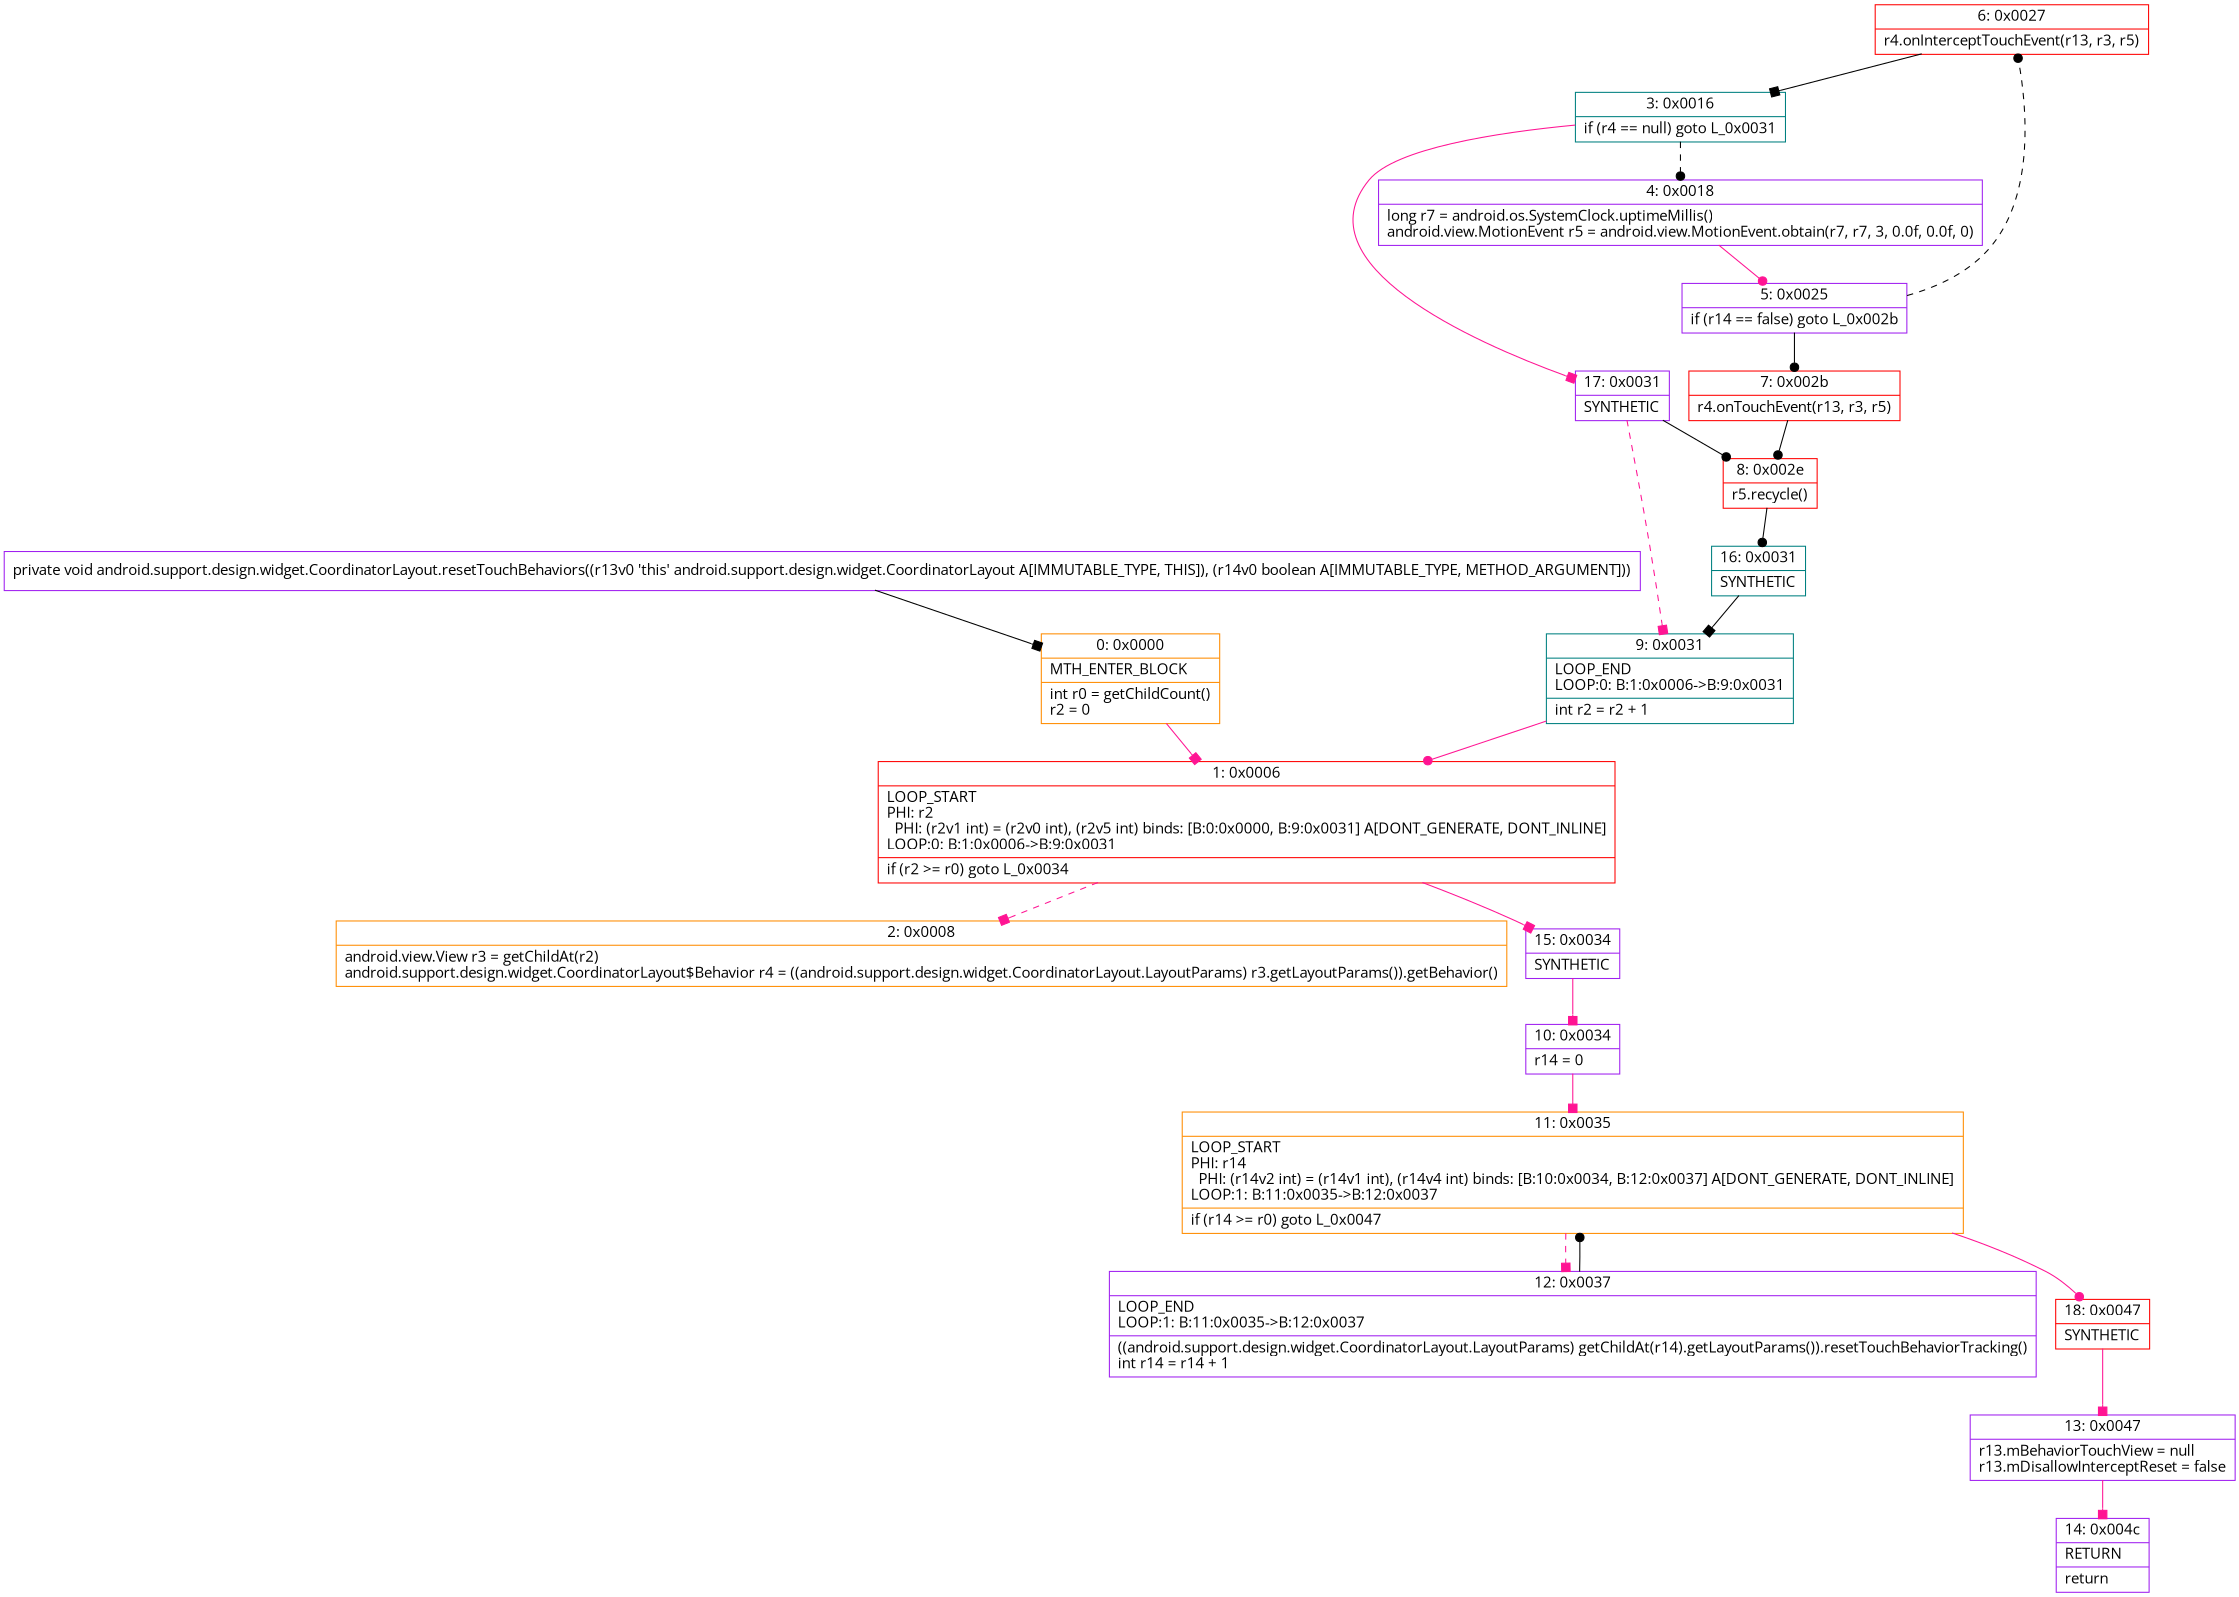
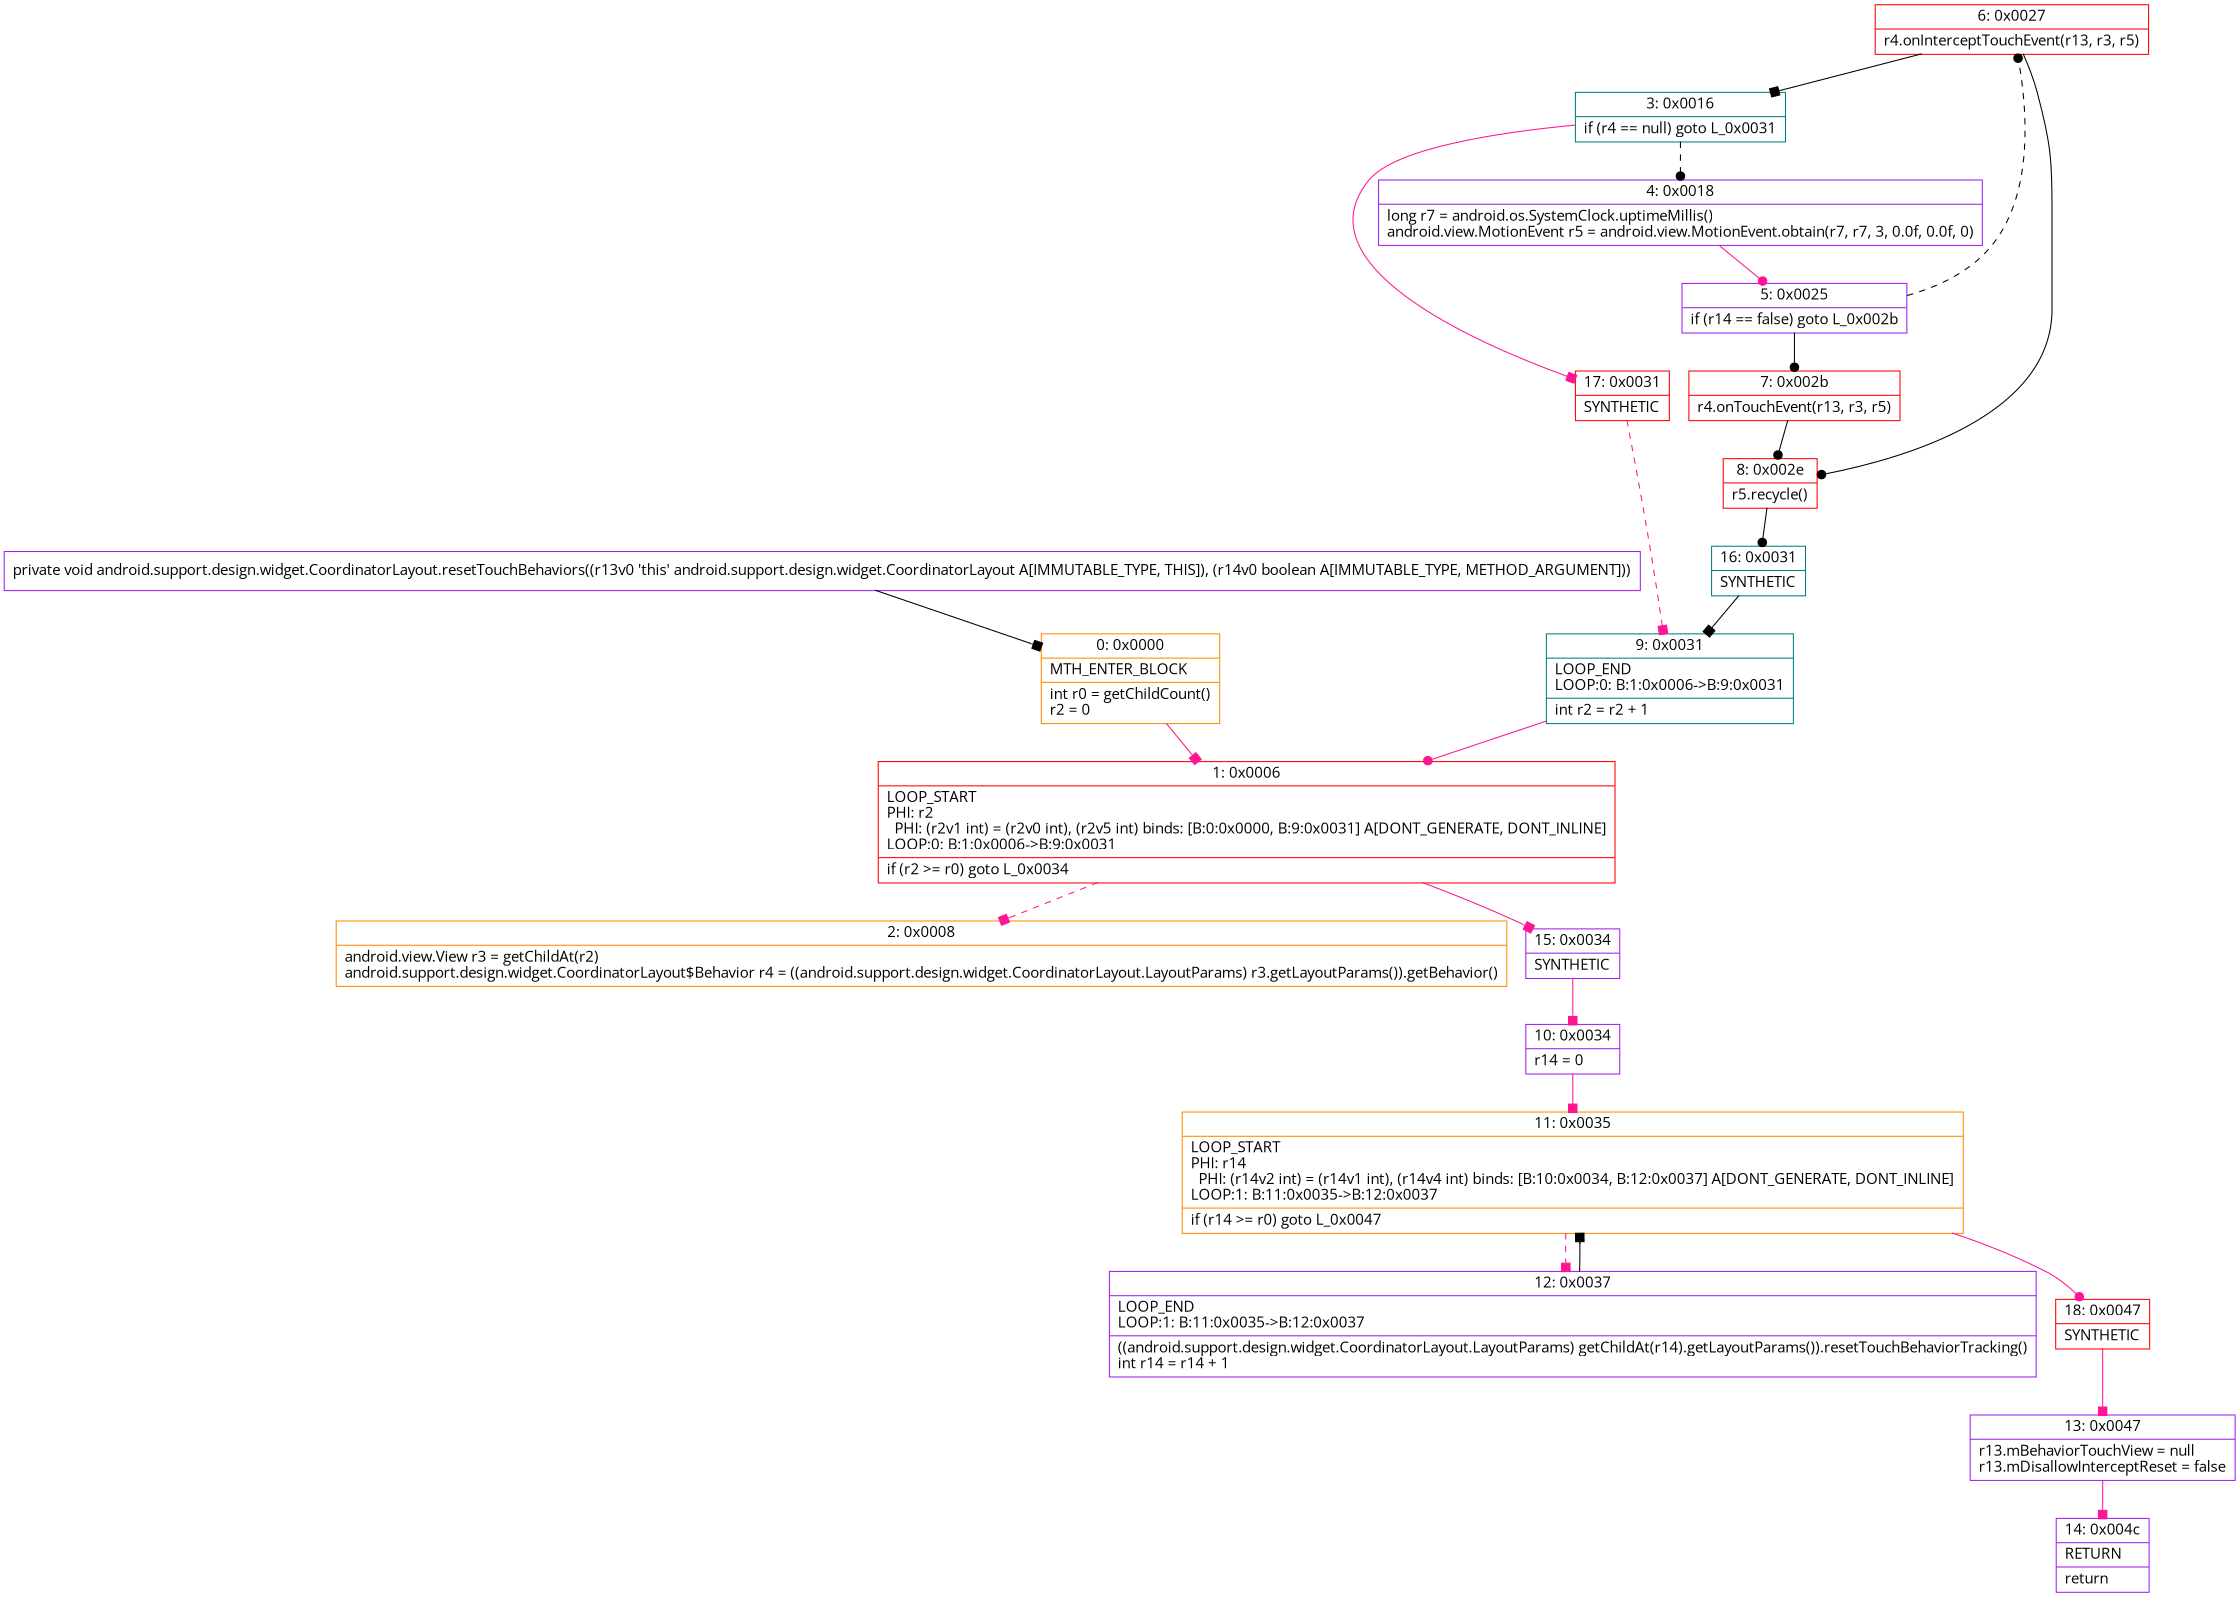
  digraph {
    fontname="Open Sans"
    node [color=purple fontname="Open Sans" shape=record]
    edge [arrowhead=box color=deeppink fontname="Open Sans"]
    n1 [color=darkorange label="{0\:\ 0x0000|MTH_ENTER_BLOCK\l|int r0 = getChildCount()\lr2 = 0\l}"]
    n2 [color=red label="{1\:\ 0x0006|LOOP_START\lPHI: r2 \l  PHI: (r2v1 int) = (r2v0 int), (r2v5 int) binds: [B:0:0x0000, B:9:0x0031] A[DONT_GENERATE, DONT_INLINE]\lLOOP:0: B:1:0x0006\-\>B:9:0x0031\l|if (r2 \>= r0) goto L_0x0034\l}"]
    n3 [color=darkorange label="{2\:\ 0x0008|android.view.View r3 = getChildAt(r2)\landroid.support.design.widget.CoordinatorLayout$Behavior r4 = ((android.support.design.widget.CoordinatorLayout.LayoutParams) r3.getLayoutParams()).getBehavior()\l}"]
    n4 [label="{15\:\ 0x0034|SYNTHETIC\l}"]
    n5 [label="{10\:\ 0x0034|r14 = 0\l}"]
    n6 [color=teal label="{3\:\ 0x0016|if (r4 == null) goto L_0x0031\l}"]
    n7 [label="{4\:\ 0x0018|long r7 = android.os.SystemClock.uptimeMillis()\landroid.view.MotionEvent r5 = android.view.MotionEvent.obtain(r7, r7, 3, 0.0f, 0.0f, 0)\l}"]
-   n8 [label="{17\:\ 0x0031|SYNTHETIC\l}"]
+   n8 [color=red label="{17\:\ 0x0031|SYNTHETIC\l}"]
    n9 [label="{5\:\ 0x0025|if (r14 == false) goto L_0x002b\l}"]
    n10 [color=teal label="{9\:\ 0x0031|LOOP_END\lLOOP:0: B:1:0x0006\-\>B:9:0x0031\l|int r2 = r2 + 1\l}"]
    n11 [color=red label="{6\:\ 0x0027|r4.onInterceptTouchEvent(r13, r3, r5)\l}"]
    n12 [color=red label="{7\:\ 0x002b|r4.onTouchEvent(r13, r3, r5)\l}"]
    n13 [color=red label="{8\:\ 0x002e|r5.recycle()\l}"]
    n14 [color=teal label="{16\:\ 0x0031|SYNTHETIC\l}"]
    n15 [color=darkorange label="{11\:\ 0x0035|LOOP_START\lPHI: r14 \l  PHI: (r14v2 int) = (r14v1 int), (r14v4 int) binds: [B:10:0x0034, B:12:0x0037] A[DONT_GENERATE, DONT_INLINE]\lLOOP:1: B:11:0x0035\-\>B:12:0x0037\l|if (r14 \>= r0) goto L_0x0047\l}"]
    n16 [label="{12\:\ 0x0037|LOOP_END\lLOOP:1: B:11:0x0035\-\>B:12:0x0037\l|((android.support.design.widget.CoordinatorLayout.LayoutParams) getChildAt(r14).getLayoutParams()).resetTouchBehaviorTracking()\lint r14 = r14 + 1\l}"]
    n17 [color=red label="{18\:\ 0x0047|SYNTHETIC\l}"]
    n18 [label="{13\:\ 0x0047|r13.mBehaviorTouchView = null\lr13.mDisallowInterceptReset = false\l}"]
    n19 [label="{14\:\ 0x004c|RETURN\l|return\l}"]
    n20 [label="{private void android.support.design.widget.CoordinatorLayout.resetTouchBehaviors((r13v0 'this' android.support.design.widget.CoordinatorLayout A[IMMUTABLE_TYPE, THIS]), (r14v0 boolean A[IMMUTABLE_TYPE, METHOD_ARGUMENT])) }"]
    n1 -> n2
    n2 -> n3 [style=dashed]
    n2 -> n4
    n4 -> n5
    n5 -> n15
    n6 -> n7 [arrowhead=dot color=black style=dashed]
    n6 -> n8
    n7 -> n9 [arrowhead=dot]
    n8 -> n10 [style=dashed]
    n9 -> n11 [arrowhead=dot color=black style=dashed]
    n9 -> n12 [arrowhead=dot color=black]
    n10 -> n2 [arrowhead=dot]
    n11 -> n6 [color=black]
-   n8 -> n13 [arrowhead=dot color=black]
+   n11 -> n13 [arrowhead=dot color=black]
    n12 -> n13 [arrowhead=dot color=black]
    n13 -> n14 [arrowhead=dot color=black]
    n14 -> n10 [color=black]
    n15 -> n16 [style=dashed]
    n15 -> n17 [arrowhead=dot]
-   n16 -> n15 [arrowhead=dot color=black]
+   n16 -> n15 [color=black]
    n17 -> n18
    n18 -> n19
    n20 -> n1 [color=black]
  }
